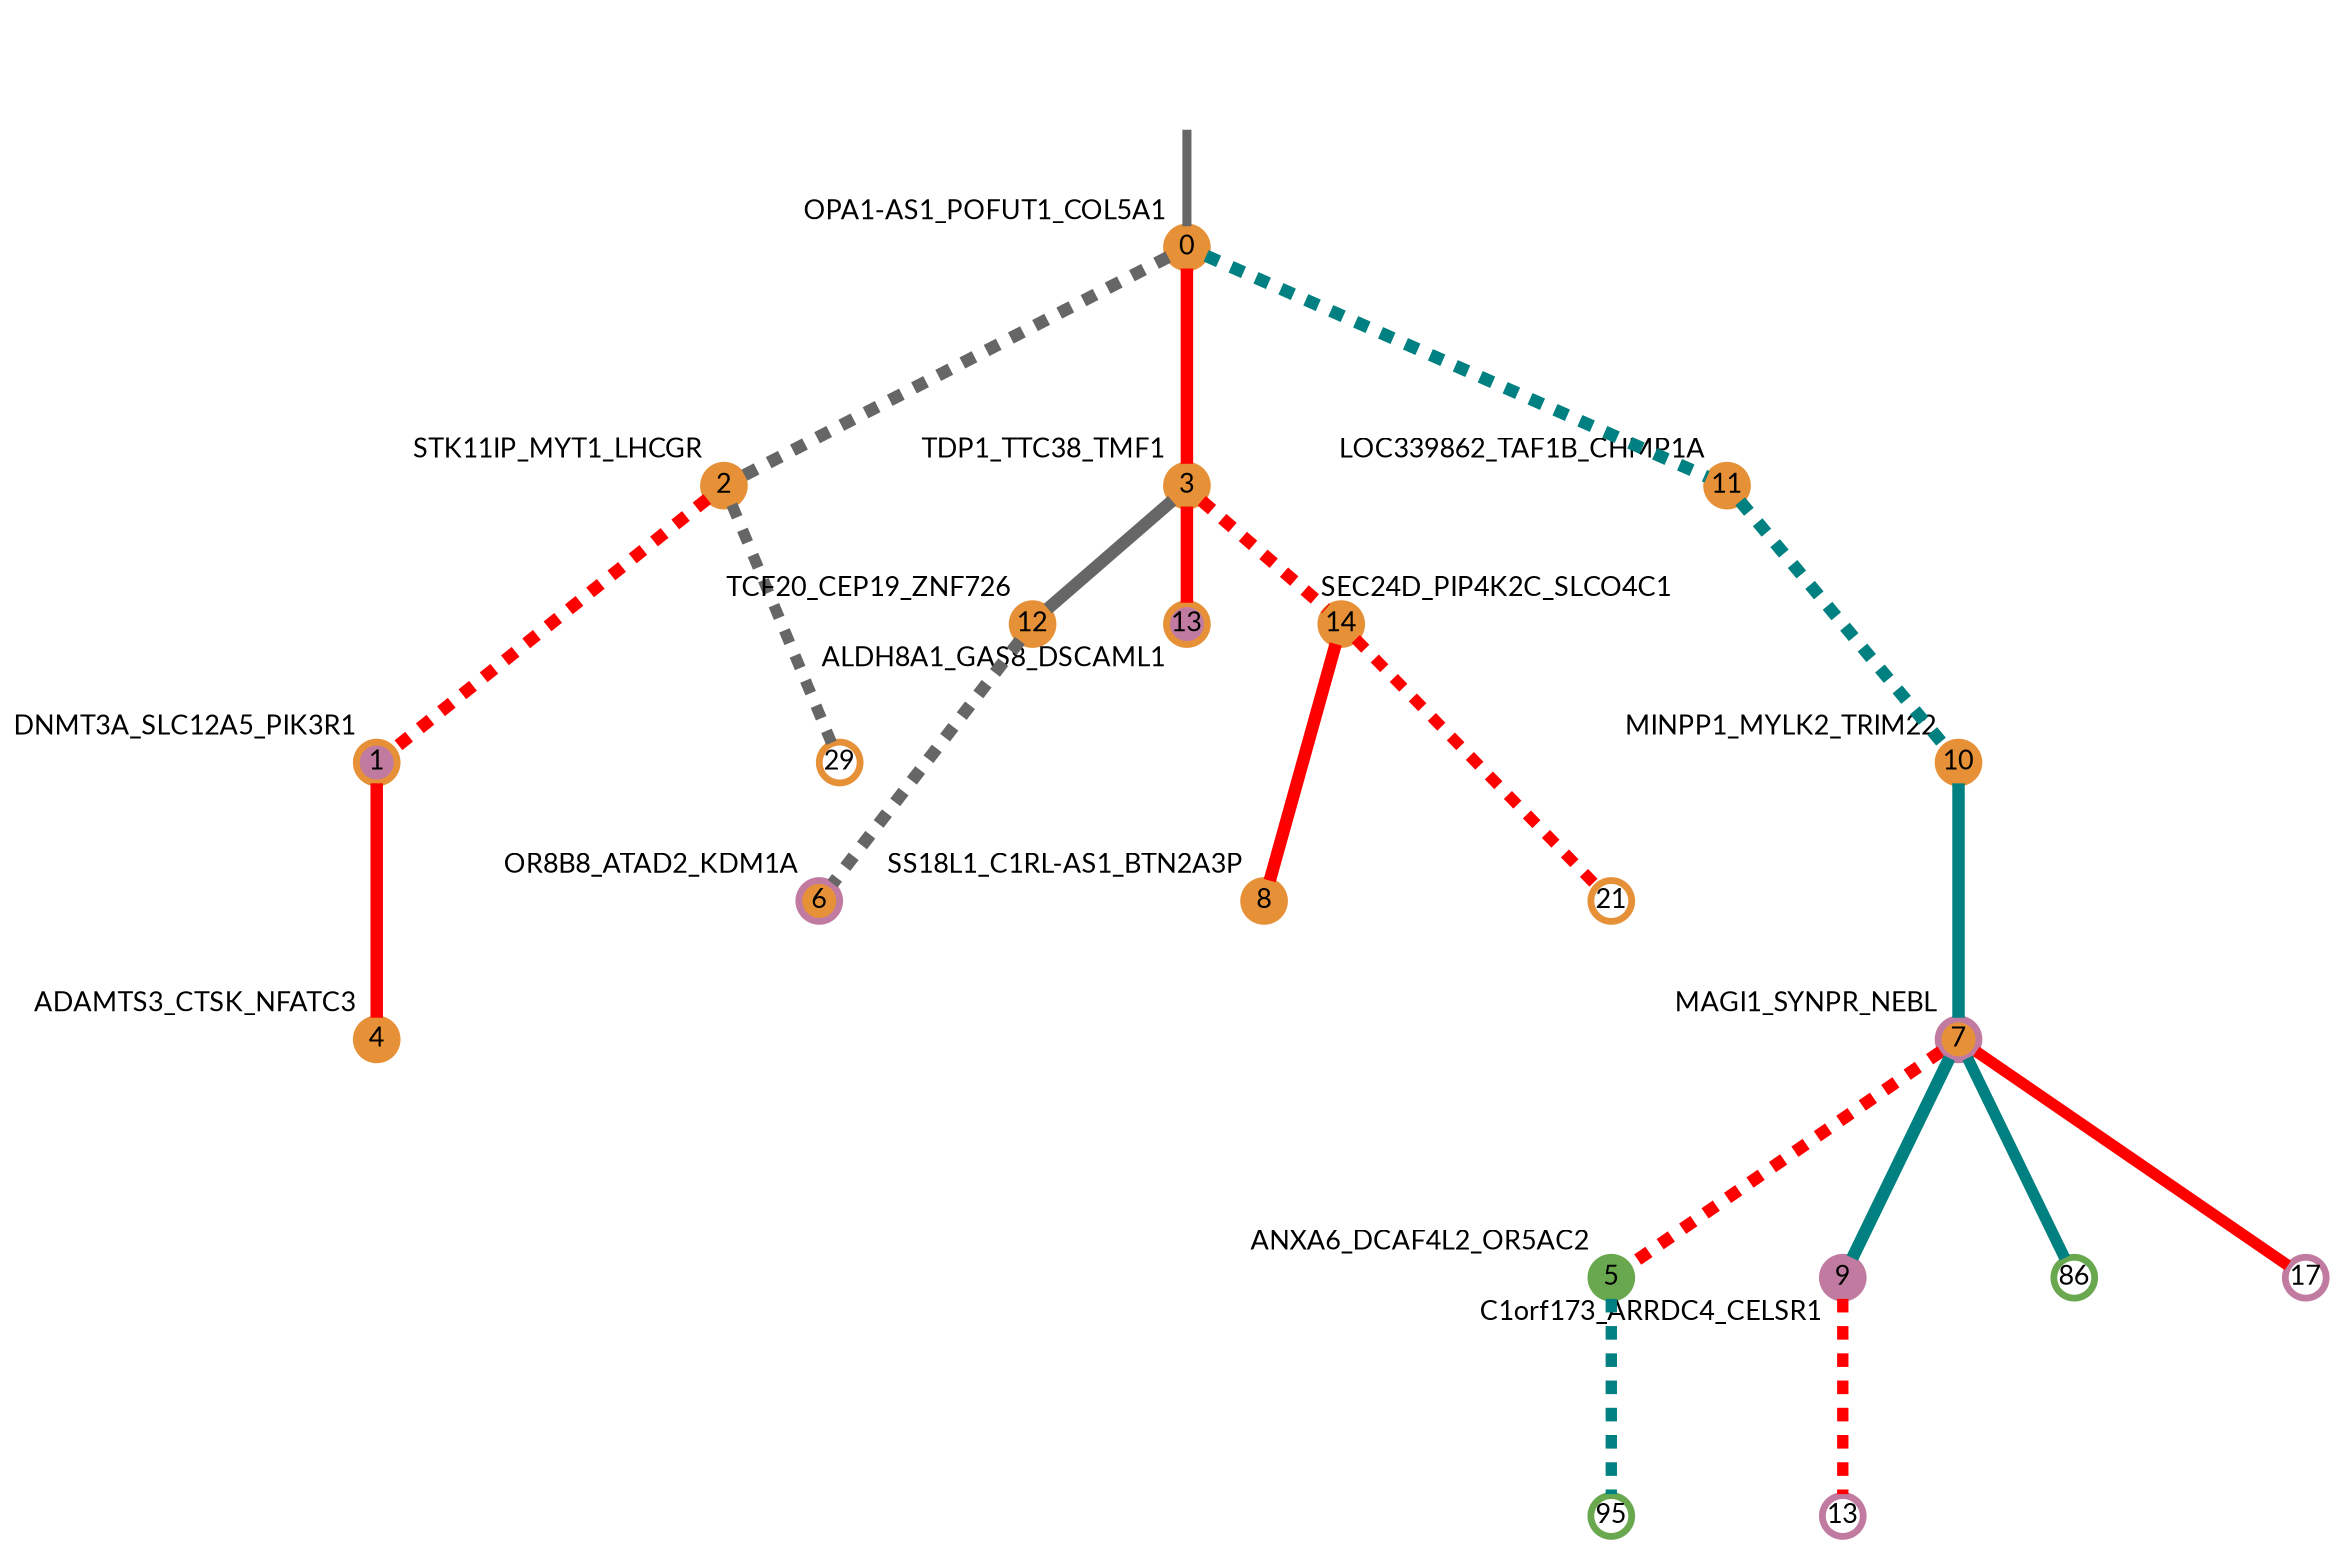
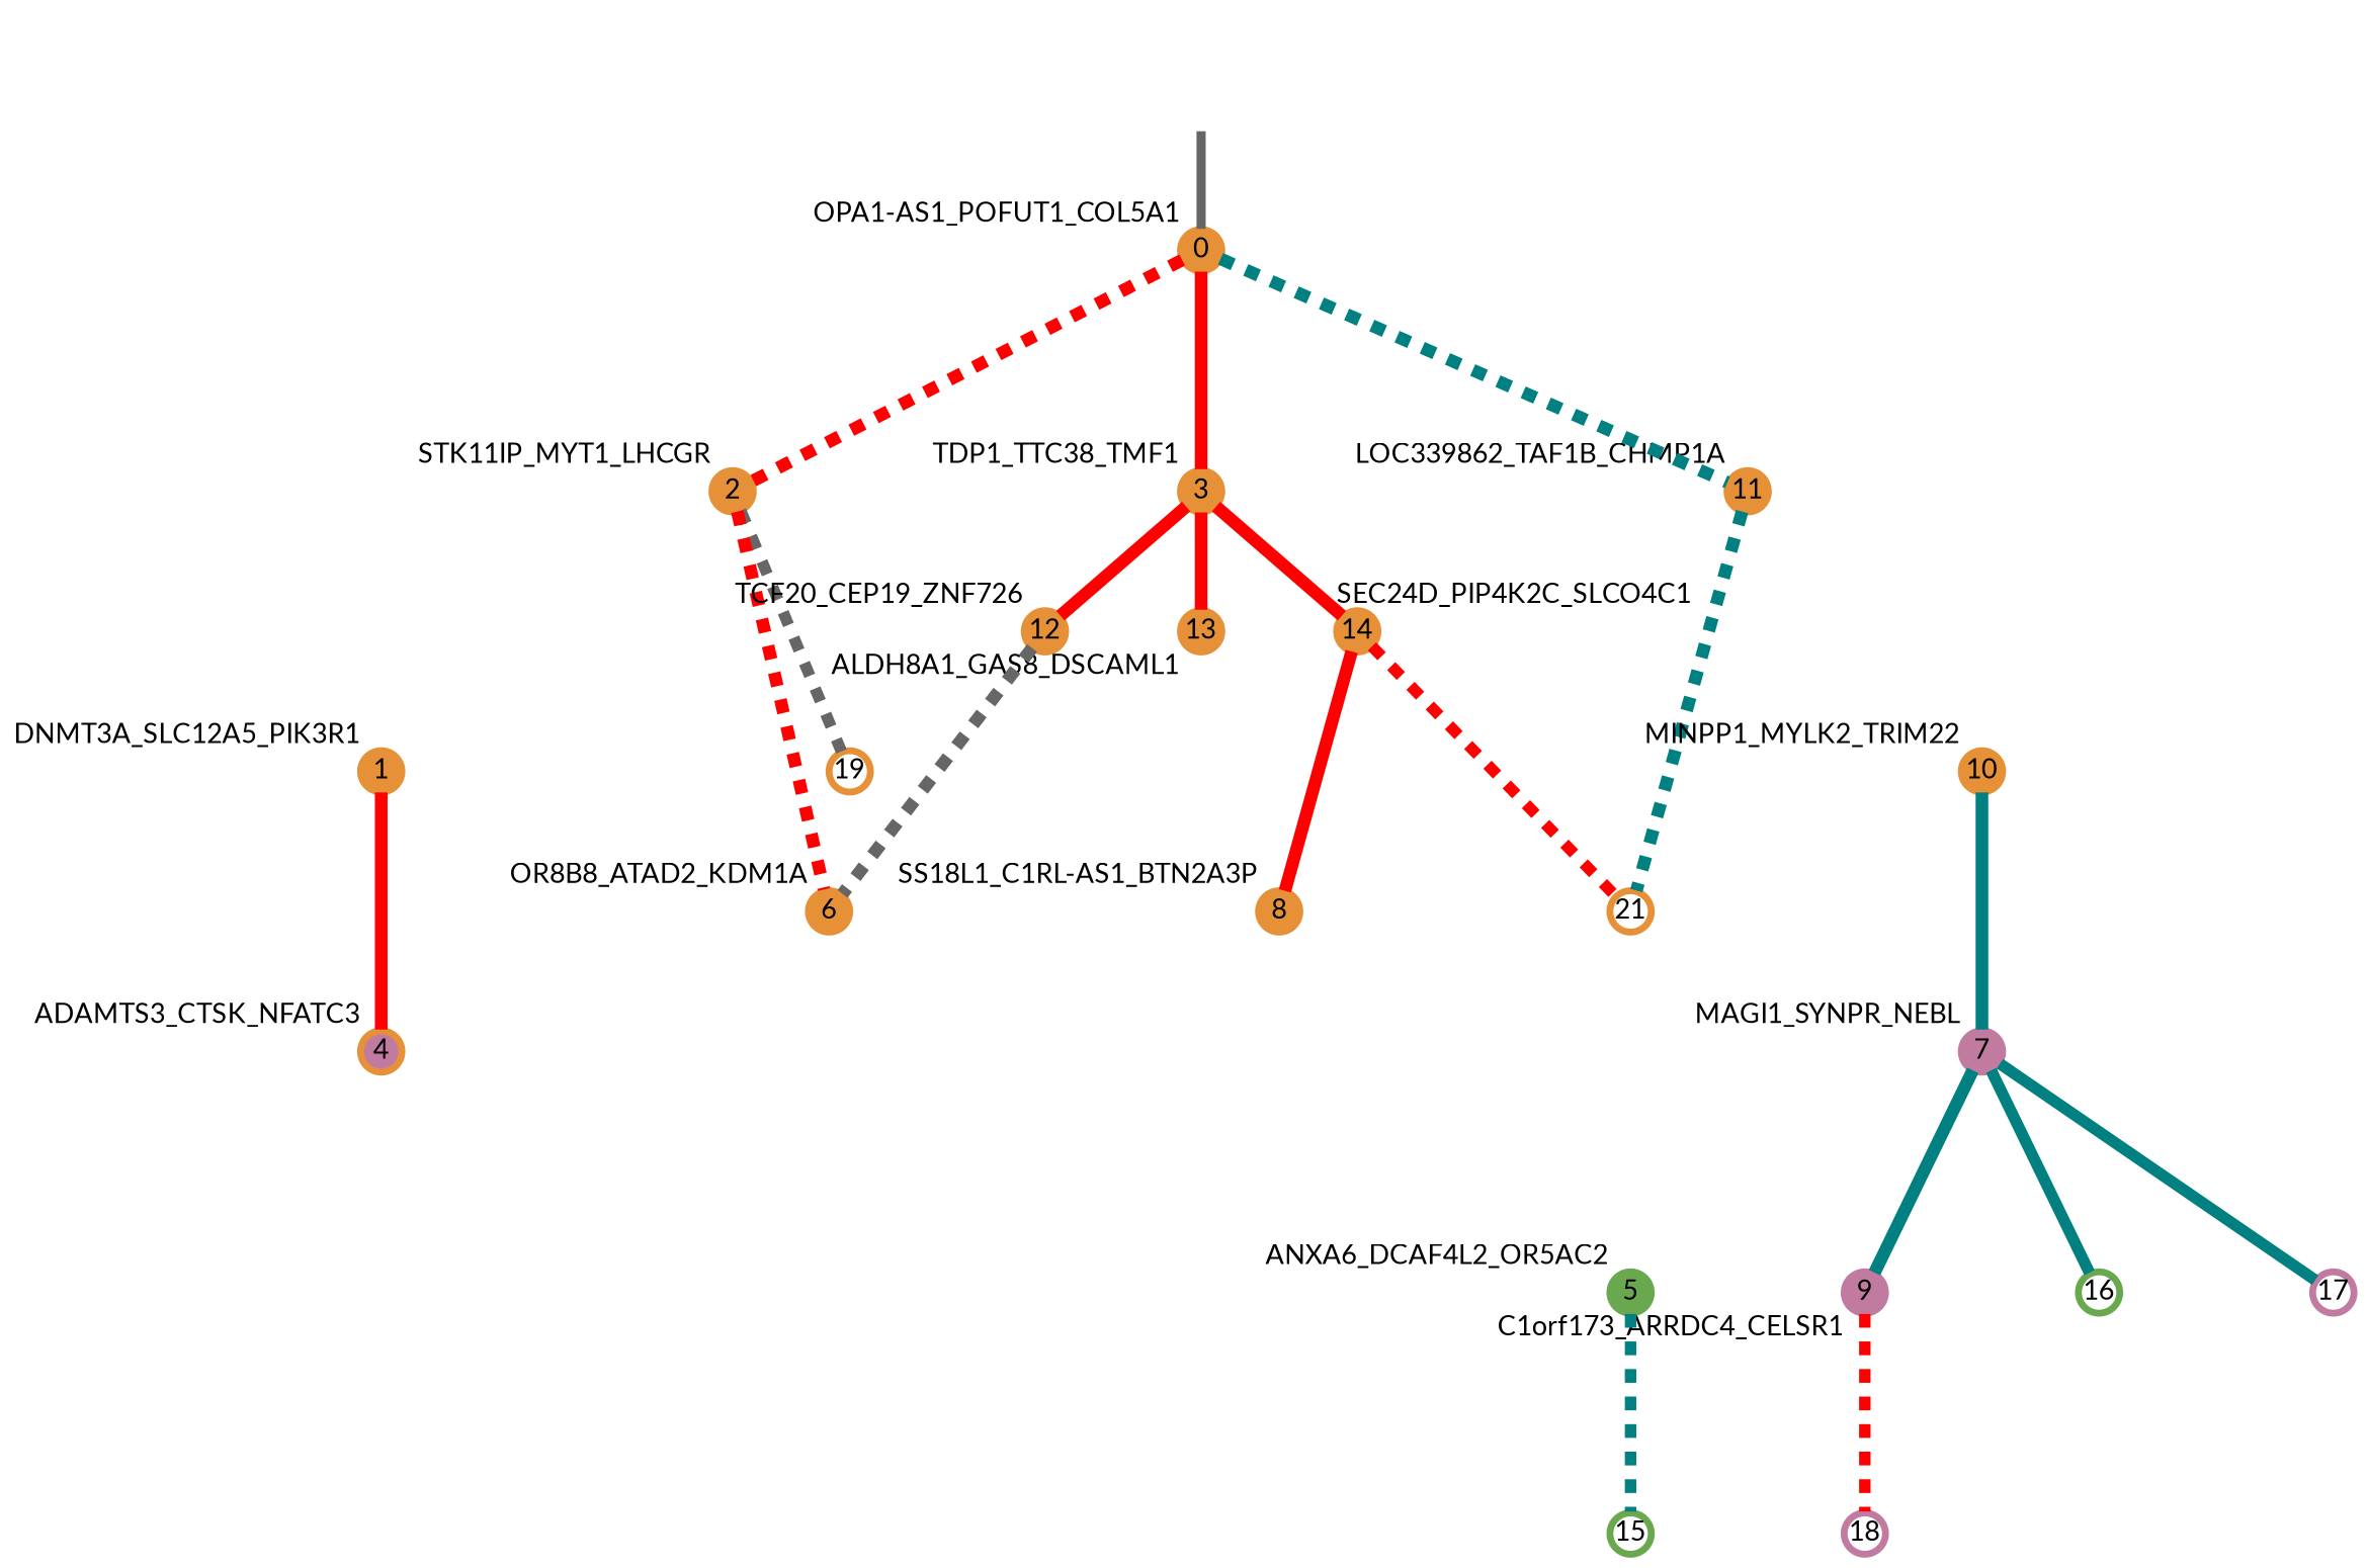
  strict digraph {
    forcelabels=true
    nodesep=0.7
    rankdir=TB
    ranksep=0.6
    splines=false
    node [color="#e69138ff" fillcolor="#e69138ff" fixedsize=true fontname=Lato fontsize="12pt" penwidth=3 shape=circle style=filled]
    edge [arrowsize=0 color=red minlen=2.0 penwidth=5.5 style=solid]
    0 [height=0.25 xlabel="OPA1-AS1_POFUT1_COL5A1"]
    2 [height=0.25 xlabel=STK11IP_MYT1_LHCGR]
    3 [height=0.25 xlabel=TDP1_TTC38_TMF1]
    11 [height=0.25 xlabel=LOC339862_TAF1B_CHMP1A]
-   1 [fillcolor="#c27ba0ff" height=0.25 xlabel=DNMT3A_SLC12A5_PIK3R1]
-   19 [height=0.25 style=solid label=29]
+   1 [height=0.25 xlabel=DNMT3A_SLC12A5_PIK3R1]
+   19 [height=0.25 style=solid]
    12 [height=0.25 xlabel=TCF20_CEP19_ZNF726]
-   13 [fillcolor="#c27ba0ff" height=0.25 xlabel=ALDH8A1_GAS8_DSCAML1]
+   13 [height=0.25 xlabel=ALDH8A1_GAS8_DSCAML1]
    14 [height=0.25 xlabel=SEC24D_PIP4K2C_SLCO4C1]
    10 [height=0.25 xlabel=MINPP1_MYLK2_TRIM22]
-   4 [height=0.25 xlabel=ADAMTS3_CTSK_NFATC3]
-   6 [color="#c27ba0ff" height=0.25 xlabel=OR8B8_ATAD2_KDM1A]
+   4 [fillcolor="#c27ba0ff" height=0.25 xlabel=ADAMTS3_CTSK_NFATC3]
+   6 [height=0.25 xlabel=OR8B8_ATAD2_KDM1A]
    8 [height=0.25 xlabel="SS18L1_C1RL-AS1_BTN2A3P"]
    21 [height=0.25 style=solid]
-   7 [color="#c27ba0ff" height=0.25 xlabel=MAGI1_SYNPR_NEBL]
+   7 [color="#c27ba0ff" fillcolor="#c27ba0ff" height=0.25 xlabel=MAGI1_SYNPR_NEBL]
    5 [color="#6aa84fff" fillcolor="#6aa84fff" height=0.25 xlabel=ANXA6_DCAF4L2_OR5AC2]
-   15 [color="#6aa84fff" fillcolor="#6aa84fff" height=0.25 style=solid label=95]
+   15 [color="#6aa84fff" fillcolor="#6aa84fff" height=0.25 style=solid]
    9 [color="#c27ba0ff" fillcolor="#c27ba0ff" height=0.25 xlabel=C1orf173_ARRDC4_CELSR1]
-   16 [color="#6aa84fff" fillcolor="#6aa84fff" height=0.25 style=solid label=86]
+   16 [color="#6aa84fff" fillcolor="#6aa84fff" height=0.25 style=solid]
    17 [color="#c27ba0ff" fillcolor="#c27ba0ff" height=0.25 style=solid]
-   18 [color="#c27ba0ff" fillcolor="#c27ba0ff" height=0.25 style=solid label=13]
+   18 [color="#c27ba0ff" fillcolor="#c27ba0ff" height=0.25 style=solid]
    normal [style=invis xlabel="OPA1-AS1_POFUT1_COL5A1" color="" fillcolor="" fixedsize="" fontname="" fontsize="" shape=""]
-   0 -> 2 [color=gray40 style=dashed]
+   0 -> 2 [style=dashed]
    0 -> 3
    0 -> 11 [color=teal style=dashed]
-   2 -> 1 [style=dashed]
+   2 -> 6 [style=dashed]
    2 -> 19 [color=gray40 penwidth=5 style=dashed]
-   3 -> 12 [color=gray40 minlen=1.8000000715255737]
+   3 -> 12 [minlen=1.8000000715255737]
    3 -> 13 [minlen=1.0]
-   3 -> 14 [minlen=1.0 style=dashed]
-   11 -> 10 [color=teal style=dashed]
+   3 -> 14 [minlen=1.0]
+   11 -> 21 [color=teal style=dashed]
    1 -> 4
    12 -> 6 [color=gray40 style=dashed]
    14 -> 8
    14 -> 21 [penwidth=5 style=dashed]
    10 -> 7 [color=teal]
-   7 -> 5 [style=dashed]
    7 -> 9 [color=teal]
    7 -> 16 [color=teal penwidth=5]
-   7 -> 17 [penwidth=5]
+   7 -> 17 [color=teal penwidth=5]
    5 -> 15 [color=teal penwidth=5 style=dashed]
    9 -> 18 [penwidth=5 style=dashed]
    normal -> 0 [color=gray40 penwidth=4 minlen=""]
  }
